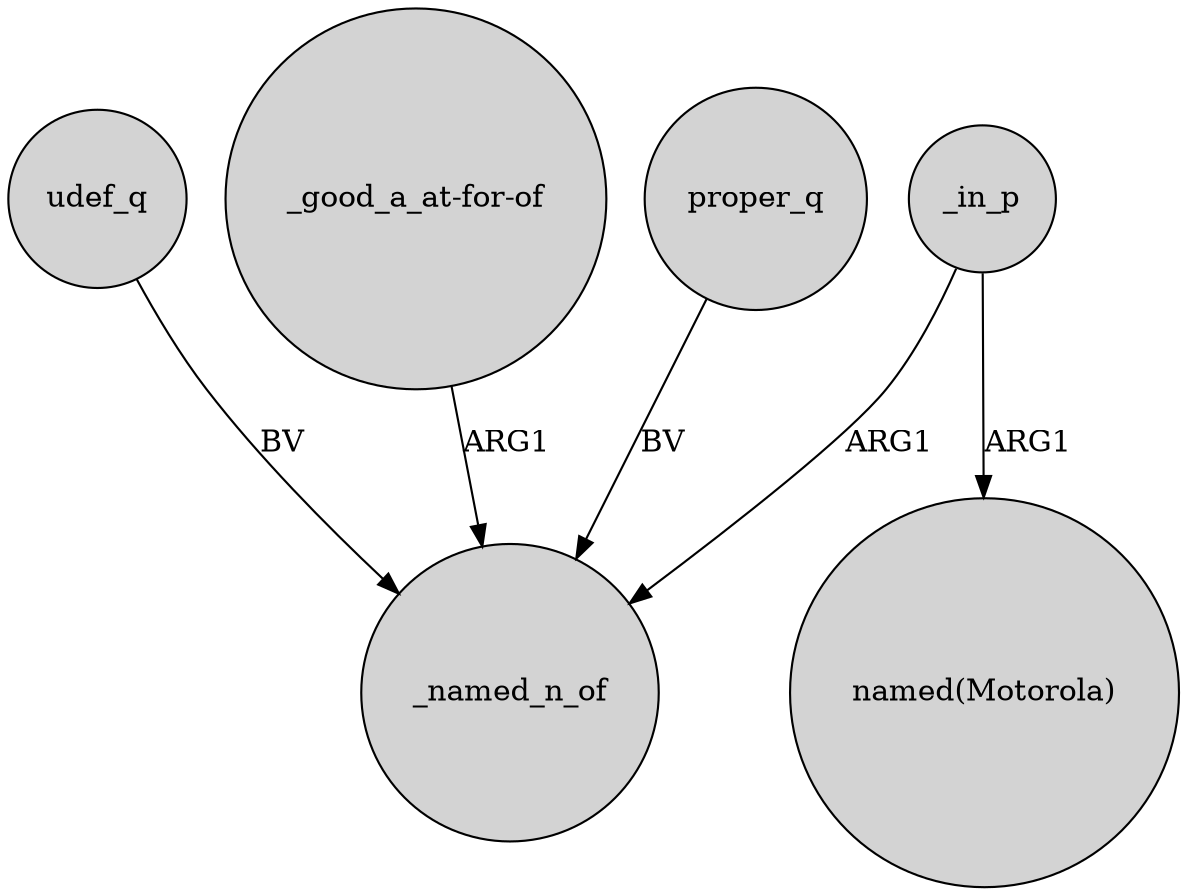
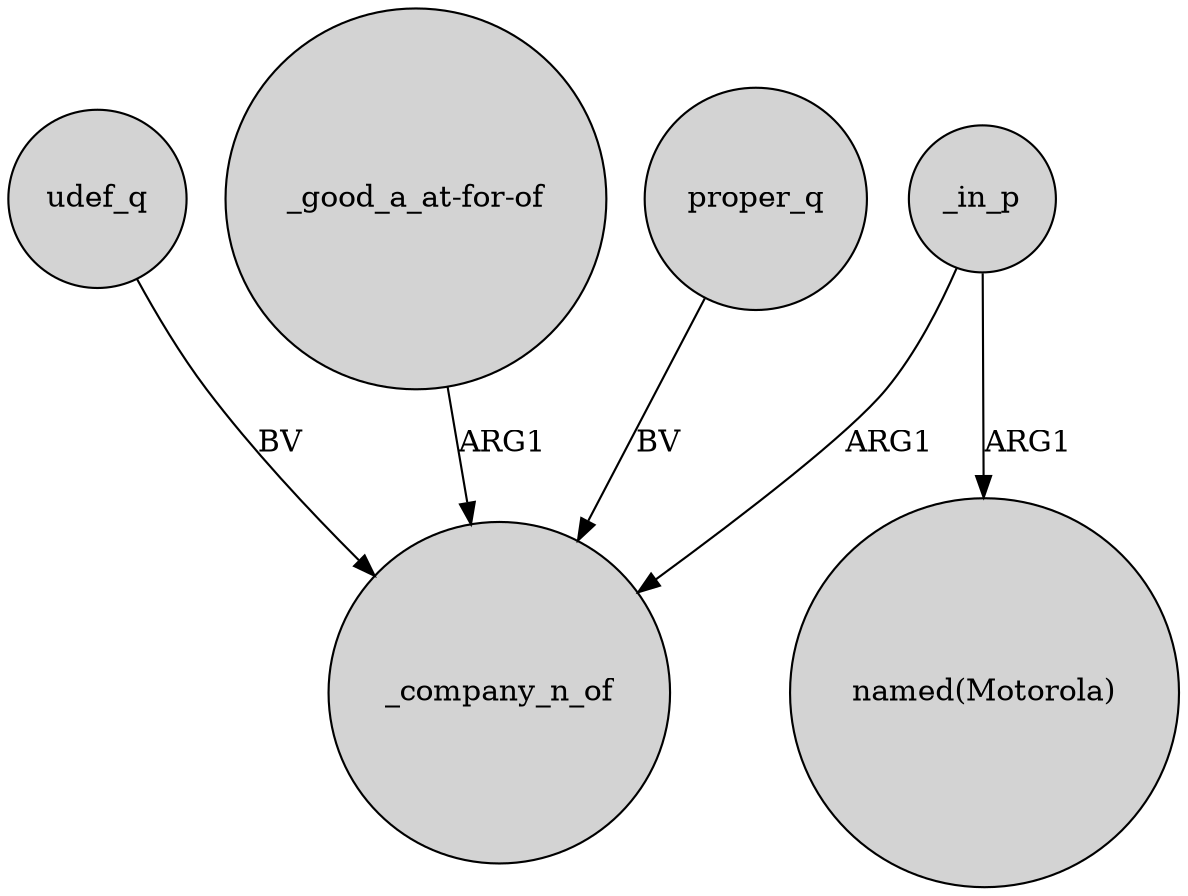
  digraph {
    node [shape=circle style=filled]
    udef_q
-   _company_n_of [label=_named_n_of]
+   _company_n_of
    "_good_a_at-for-of"
    proper_q
    _in_p
    "named(Motorola)"
    udef_q -> _company_n_of [label=BV]
    "_good_a_at-for-of" -> _company_n_of [label=ARG1]
    proper_q -> _company_n_of [label=BV]
    _in_p -> _company_n_of [label=ARG1]
    _in_p -> "named(Motorola)" [label=ARG1]
  }
